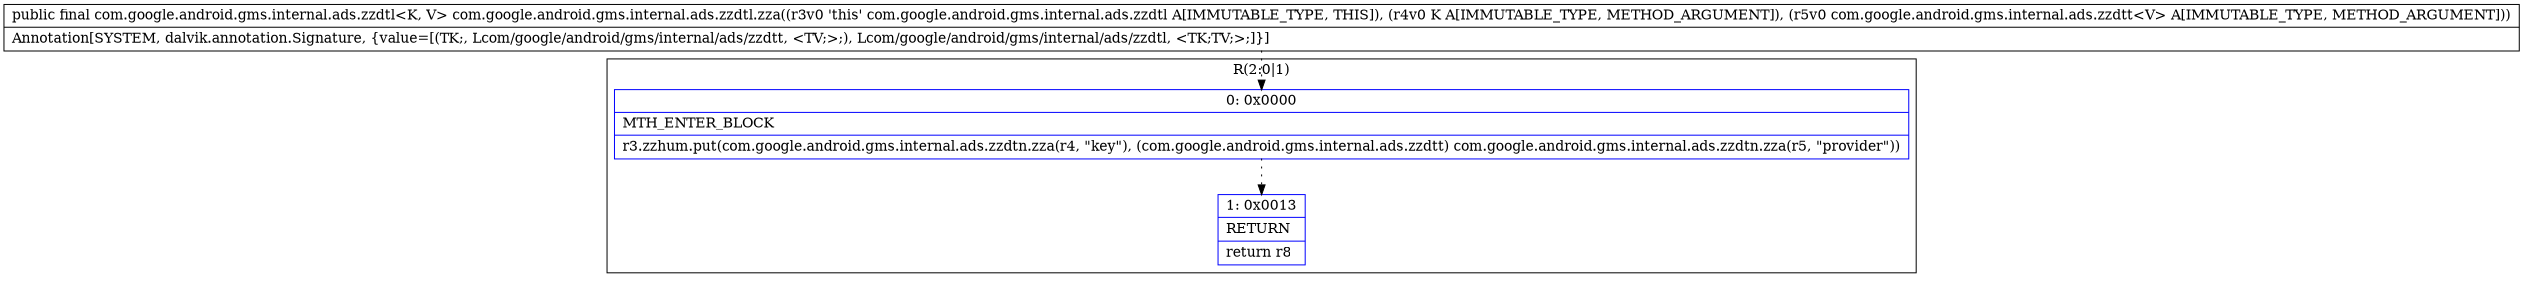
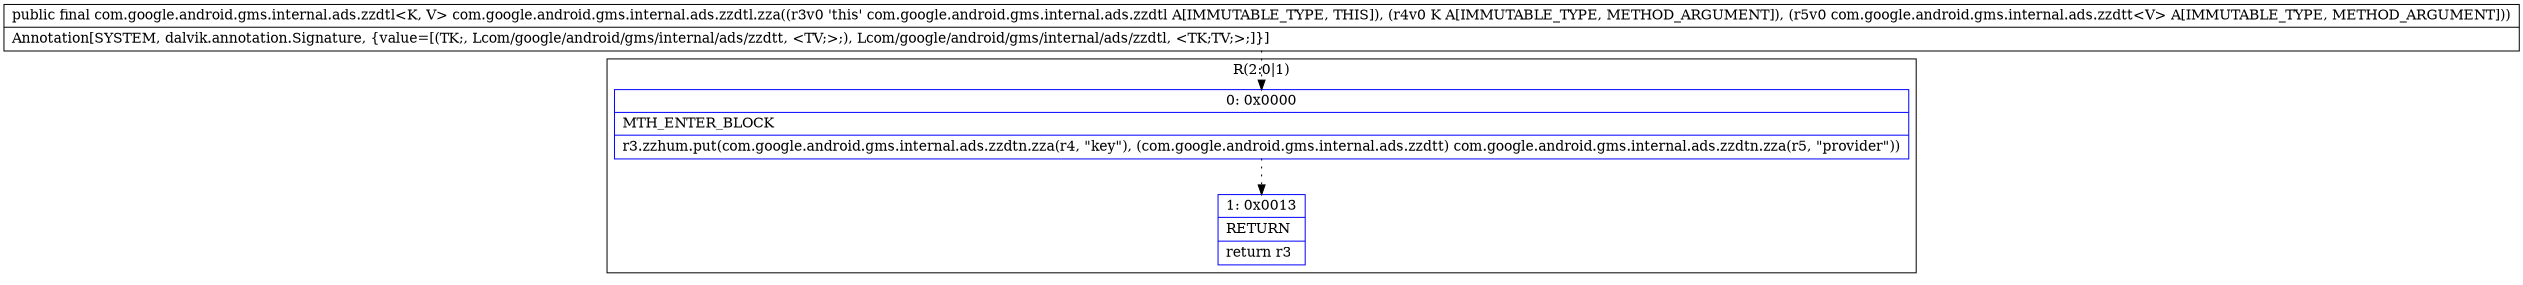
  digraph {
    node [color=blue shape=record]
    edge [color=black style=dotted]
    n1 [label="{0\:\ 0x0000|MTH_ENTER_BLOCK\l|r3.zzhum.put(com.google.android.gms.internal.ads.zzdtn.zza(r4, \"key\"), (com.google.android.gms.internal.ads.zzdtt) com.google.android.gms.internal.ads.zzdtn.zza(r5, \"provider\"))\l}"]
-   n2 [label="{1\:\ 0x0013|RETURN\l|return r8\l}"]
+   n2 [label="{1\:\ 0x0013|RETURN\l|return r3\l}"]
    n3 [label="{public final com.google.android.gms.internal.ads.zzdtl\<K, V\> com.google.android.gms.internal.ads.zzdtl.zza((r3v0 'this' com.google.android.gms.internal.ads.zzdtl A[IMMUTABLE_TYPE, THIS]), (r4v0 K A[IMMUTABLE_TYPE, METHOD_ARGUMENT]), (r5v0 com.google.android.gms.internal.ads.zzdtt\<V\> A[IMMUTABLE_TYPE, METHOD_ARGUMENT]))  | Annotation[SYSTEM, dalvik.annotation.Signature, \{value=[(TK;, Lcom\/google\/android\/gms\/internal\/ads\/zzdtt, \<TV;\>;), Lcom\/google\/android\/gms\/internal\/ads\/zzdtl, \<TK;TV;\>;]\}]\l}" color=""]
    subgraph cluster_1 {
      label="R(2:0|1)"
      n1
      n2
    }
    n1 -> n2
    n3 -> n1
  }
